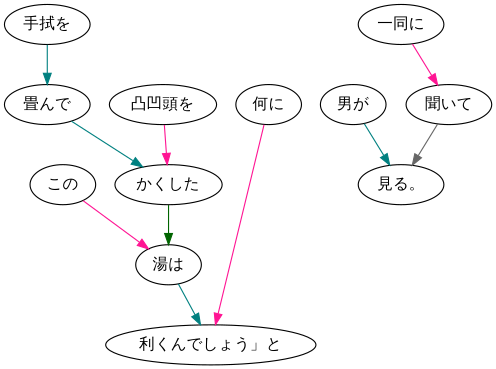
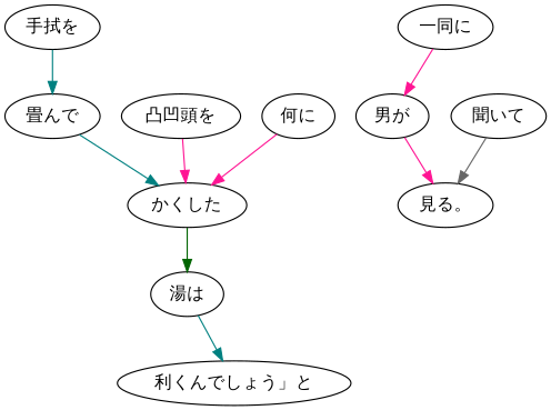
  digraph {
    fontname=Nunito
    node [fontname=Nunito]
    edge [color=deeppink fontname=Nunito]
    n1 [label="利くんでしょう」と"]
-   n2 [label="この"]
    n3 [label="湯は"]
    n4 [label="何に"]
    n5 [label="見る。"]
    n6 [label="手拭を"]
    n7 [label="畳んで"]
    n8 [label="かくした"]
    n9 [label="凸凹頭を"]
    n10 [label="男が"]
    n11 [label="一同に"]
    n12 [label="聞いて"]
-   n2 -> n3
    n3 -> n1 [color=teal]
-   n4 -> n1
+   n4 -> n8
    n6 -> n7 [color=teal]
    n7 -> n8 [color=teal]
    n8 -> n3 [color=darkgreen]
    n9 -> n8
-   n10 -> n5 [color=teal]
-   n11 -> n12
+   n10 -> n5
+   n11 -> n10
    n12 -> n5 [color=gray40]
  }
